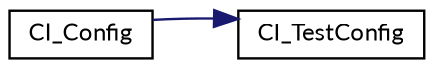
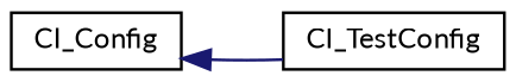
  digraph {
    rankdir=LR
    fontname=Lato
    node [color=black fillcolor=white fontname=Lato fontsize=10 shape=record style=filled]
    n1 [height=0.2 label=CI_Config width=0.4]
    n2 [height=0.2 label=CI_TestConfig width=0.4]
-   n2 -> n1 [color=midnightblue dir=back fontname=Lato fontsize=10 labelfontname=Helvetica labelfontsize=10 style=solid]
+   n1 -> n2 [color=midnightblue dir=back fontname=Lato fontsize=10 labelfontname=Helvetica labelfontsize=10 style=solid]
  }
